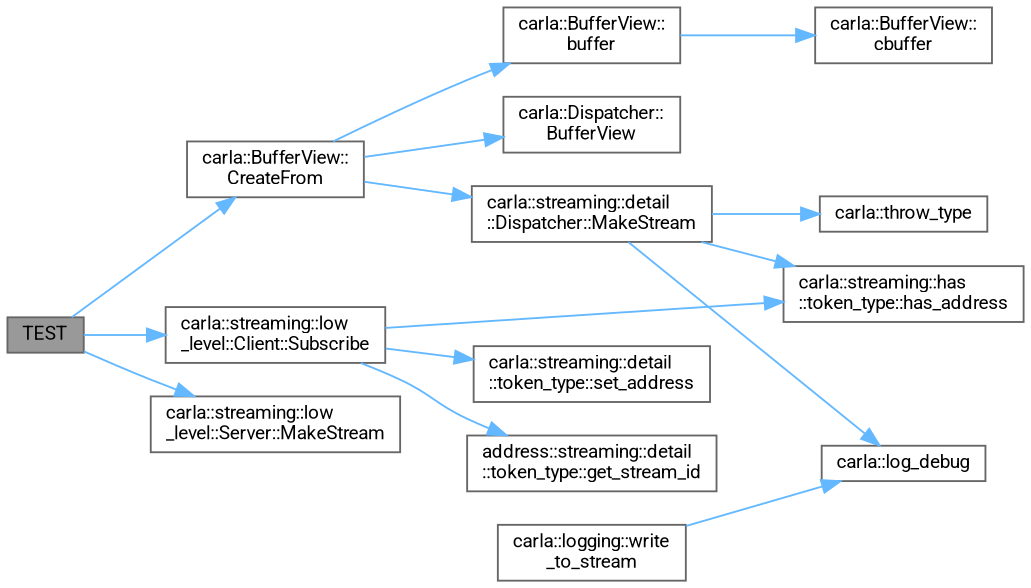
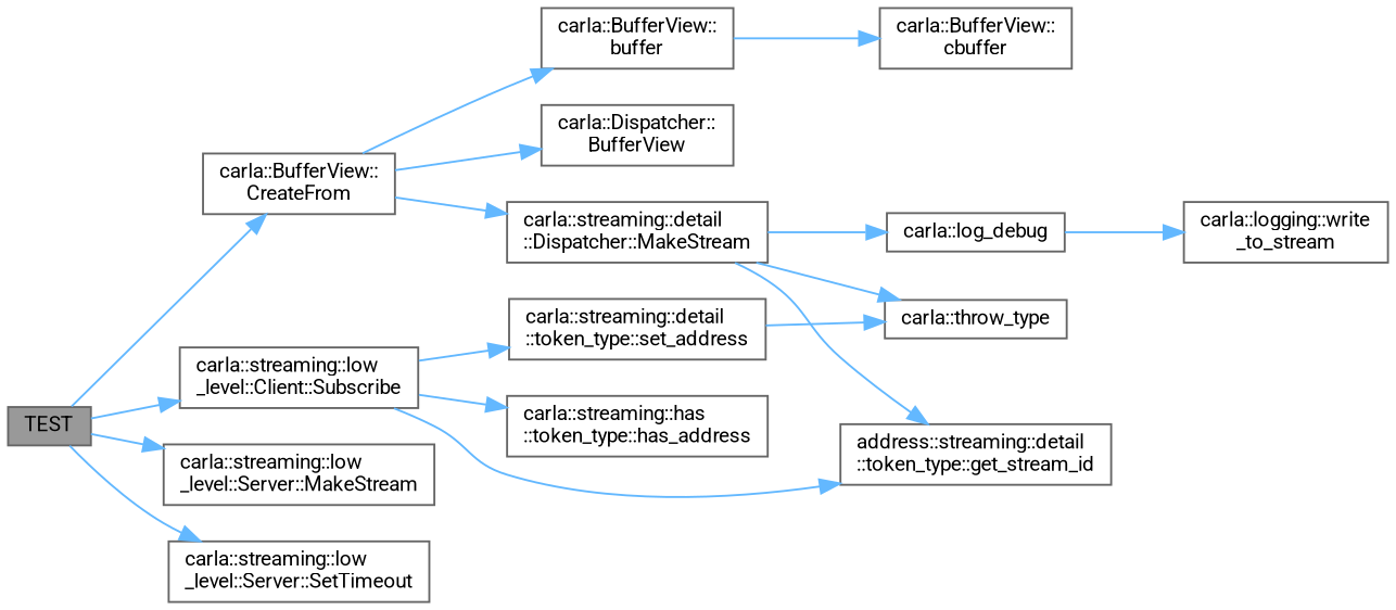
  digraph {
    fontname=Roboto
    rankdir=LR
    node [color=grey40 fillcolor=white fontname=Roboto fontsize=10 shape=box style=filled]
    edge [color=steelblue1 fontname=Roboto fontsize=10 labelfontname=Helvetica labelfontsize=10 style=solid]
    n1 [color=gray40 fillcolor=grey60 fontcolor=black height=0.2 label=TEST width=0.4]
    n2 [height=0.2 label="carla::BufferView::\lCreateFrom" width=0.4]
    n3 [height=0.2 label="carla::streaming::low\l_level::Server::MakeStream" width=0.4]
+   n4 [height=0.2 label="carla::streaming::low\l_level::Server::SetTimeout" width=0.4]
    n5 [height=0.2 label="carla::streaming::low\l_level::Client::Subscribe" width=0.4]
    n6 [height=0.2 label="carla::BufferView::\lbuffer" width=0.4]
    n7 [height=0.2 label="carla::Dispatcher::\lBufferView" width=0.4]
    n8 [height=0.2 label="carla::streaming::detail\l::Dispatcher::MakeStream" width=0.4]
    n9 [height=0.2 label="address::streaming::detail\l::token_type::get_stream_id" width=0.4]
    n10 [height=0.2 label="carla::streaming::has\l::token_type::has_address" width=0.4]
    n11 [height=0.2 label="carla::streaming::detail\l::token_type::set_address" width=0.4]
    n12 [height=0.2 label="carla::BufferView::\lcbuffer" width=0.4]
    n13 [height=0.2 label="carla::log_debug" width=0.4]
    n14 [height=0.2 label="carla::throw_type" width=0.4]
    n15 [height=0.2 label="carla::logging::write\l_to_stream" width=0.4]
    n1 -> n2
    n1 -> n3
+   n1 -> n4
    n1 -> n5
    n2 -> n6
    n2 -> n7
    n2 -> n8
    n5 -> n9
    n5 -> n10
    n5 -> n11
    n6 -> n12
-   n8 -> n10
+   n8 -> n9
    n8 -> n13
    n8 -> n14
-   n15 -> n13
+   n11 -> n14
+   n13 -> n15
  }
